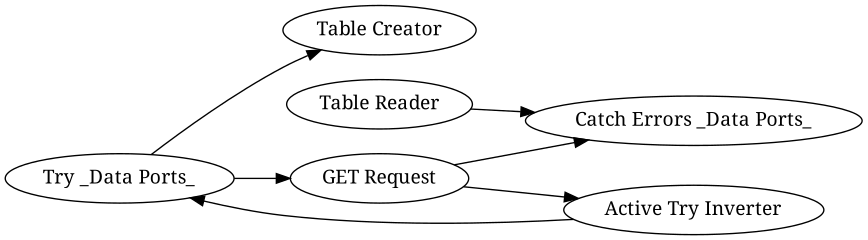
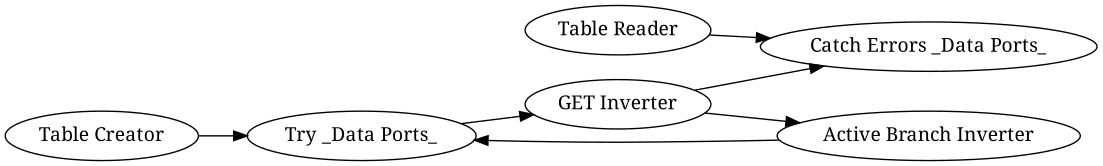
  digraph {
    fontname="Noto Serif"
    rankdir=LR
    node [fontname="Noto Serif"]
    edge [fontname="Noto Serif"]
    n1 [label="Table Creator"]
    n2 [label="Try _Data Ports_"]
-   n3 [label="GET Request"]
+   n3 [label="GET Inverter"]
    n4 [label="Catch Errors _Data Ports_"]
-   n5 [label="Active Try Inverter"]
+   n5 [label="Active Branch Inverter"]
    n6 [label="Table Reader"]
-   n2 -> n1
+   n1 -> n2
    n2 -> n3
    n3 -> n4
    n3 -> n5
    n5 -> n2
    n6 -> n4
  }
